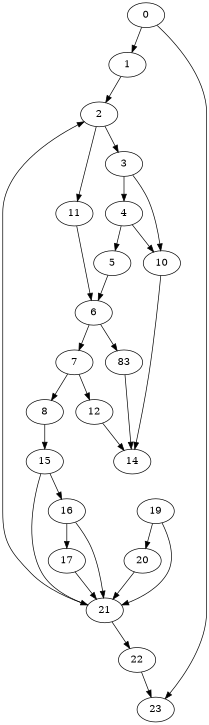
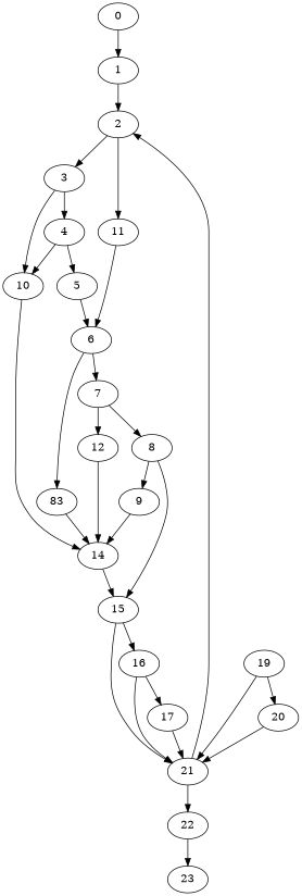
  digraph {
    0
    1
    23
    2
    3
    11
    4
    10
    6
    5
    14
    7
    n13 [label=83]
    8
    12
+   9
    15
    16
    21
    17
    22
    19
    20
    0 -> 1
-   0 -> 23
    1 -> 2
    2 -> 3
    2 -> 11
    3 -> 4
    3 -> 10
    11 -> 6
    4 -> 10
    4 -> 5
    10 -> 14
    6 -> 7
    6 -> n13
    5 -> 6
+   14 -> 15
    7 -> 8
    7 -> 12
    n13 -> 14
+   8 -> 9
    8 -> 15
    12 -> 14
+   9 -> 14
    15 -> 16
    15 -> 21
    16 -> 21
    16 -> 17
    21 -> 2
    21 -> 22
    17 -> 21
    22 -> 23
    19 -> 21
    19 -> 20
    20 -> 21
  }
